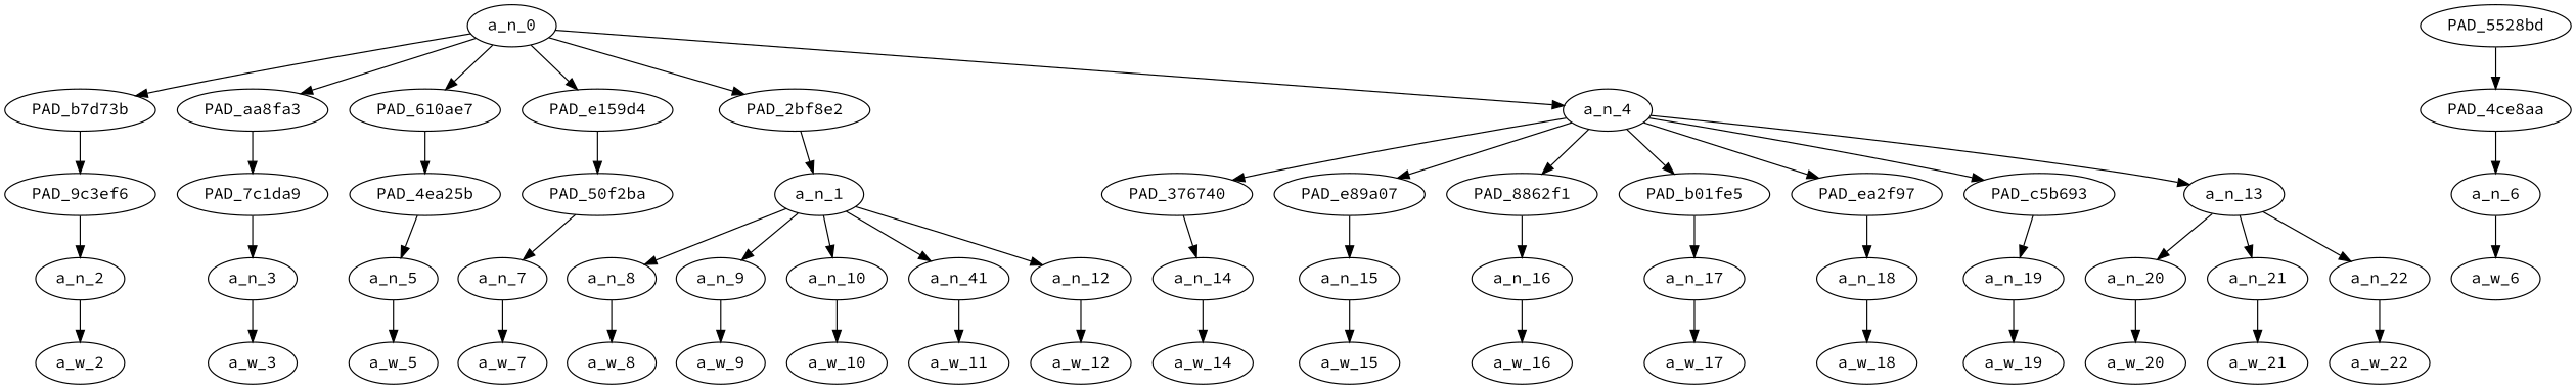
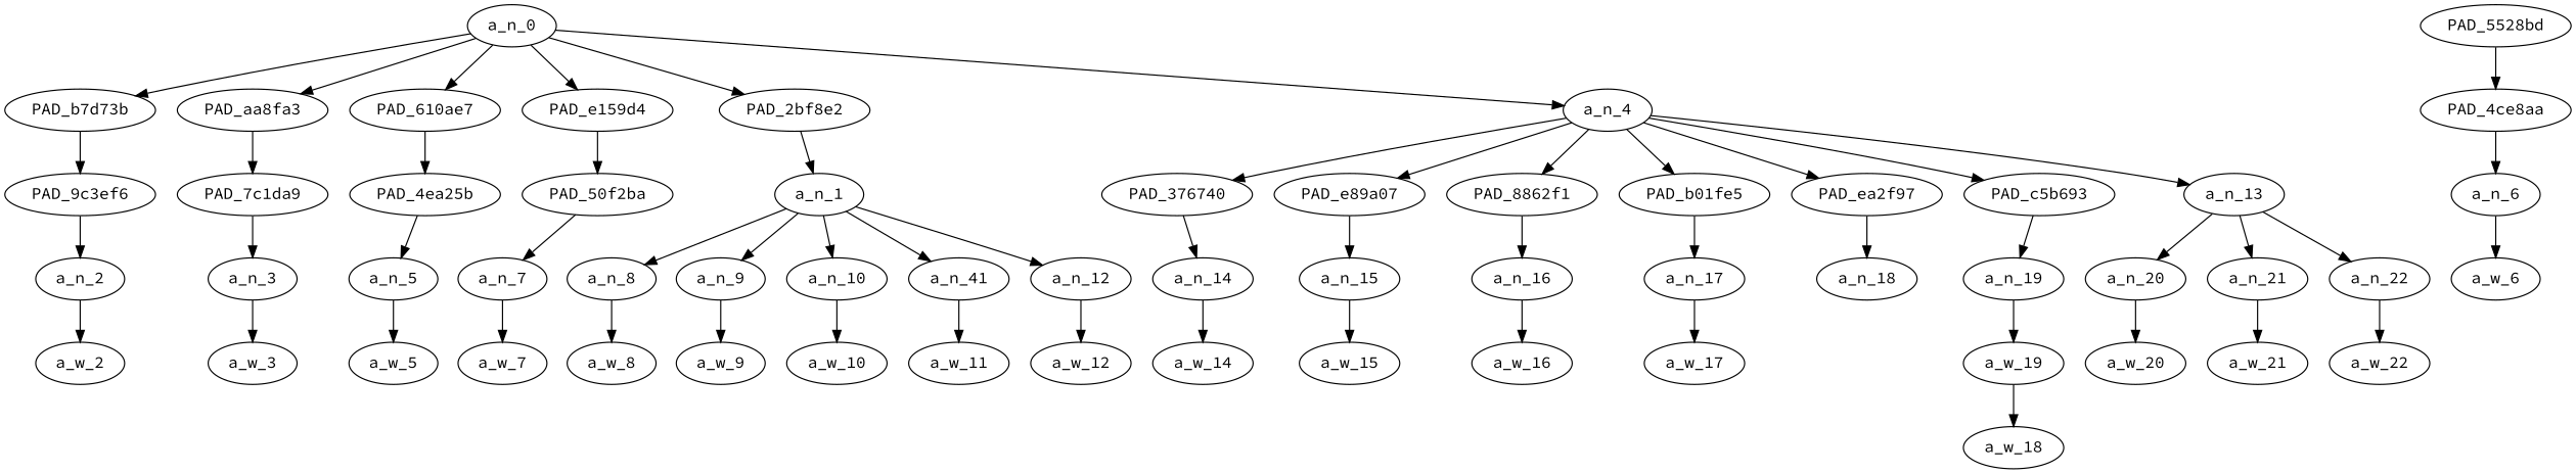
  strict digraph {
    fontname="Source Code Pro"
    node [div_dir=1 fontname="Source Code Pro" index=0 level=1 text_span="[5]" value=0.02164892]
    edge [fontname="Source Code Pro"]
    a_n_0 [level=4 text_span="[0, 1, 2, 3, 4, 5, 6, 7, 8, 9, 10, 11, 12, 13, 14, 15, 16, 17, 18]" value=1.00000001]
    PAD_b7d73b [index=1 level=3]
    PAD_aa8fa3 [index=2 level=3 text_span="[6]" value=0.02127572]
    PAD_610ae7 [index=4 level=3 text_span="[16]" value=0.03204113]
    PAD_e159d4 [index=6 level=3 text_span="[18]" value=0.05518709]
    PAD_2bf8e2 [div_dir=-1 level=3 text_span="[0, 1, 2, 3, 4]" value=0.45736120]
    a_n_4 [index=3 level=3 text_span="[7, 8, 9, 10, 11, 12, 13, 14, 15]" value=0.36247184]
    PAD_9c3ef6 [index=1 level=2]
    PAD_7c1da9 [index=2 level=2 text_span="[6]" value=0.02127572]
    PAD_4ea25b [index=10 level=2 text_span="[16]" value=0.03204113]
    PAD_5528bd [div_dir=-1 index=5 level=3 text_span="[17]" value=0.04988843]
    PAD_4ce8aa [div_dir=-1 index=11 level=2 text_span="[17]" value=0.04988843]
    PAD_50f2ba [index=12 level=2 text_span="[18]" value=0.05518709]
    a_n_1 [div_dir=-1 level=2 text_span="[0, 1, 2, 3, 4]" value=0.45736120]
    PAD_376740 [index=4 level=2 text_span="[10]" value=0.02808696]
    PAD_e89a07 [index=5 level=2 text_span="[11]" value=0.04281746]
    PAD_8862f1 [div_dir=-1 index=6 level=2 text_span="[12]" value=0.05067261]
    PAD_b01fe5 [div_dir=-1 index=7 level=2 text_span="[13]" value=0.04089518]
    PAD_ea2f97 [index=8 level=2 text_span="[14]" value=0.02701566]
    PAD_c5b693 [index=9 level=2 text_span="[15]" value=0.05333891]
    a_n_13 [index=3 level=2 text_span="[7, 8, 9]" value=0.11945711]
    a_n_2 [index=5]
    a_n_3 [index=6 text_span="[6]" value=0.02127572]
    a_n_5 [index=16 text_span="[16]" value=0.03204113]
    a_n_6 [div_dir=-1 index=17 text_span="[17]" value=0.04988843]
    a_n_7 [index=18 text_span="[18]" value=0.05518709]
    a_n_8 [text_span="[0]" value=0.06218485]
    a_n_9 [div_dir=-1 index=1 text_span="[1]" value=0.10433532]
    a_n_10 [div_dir=-1 index=2 text_span="[2]" value=0.19646692]
    n30 [index=3 label=a_n_41 text_span="[3]" value=0.04742218]
    a_n_12 [index=4 text_span="[4]" value=0.04682994]
    a_n_14 [index=10 text_span="[10]" value=0.02808696]
    a_n_15 [index=11 text_span="[11]" value=0.04281746]
    a_n_16 [div_dir=-1 index=12 text_span="[12]" value=0.05067261]
    a_n_17 [div_dir=-1 index=13 text_span="[13]" value=0.04089518]
    a_n_18 [index=14 text_span="[14]" value=0.02701566]
    a_n_19 [index=15 text_span="[15]" value=0.05333891]
    a_n_20 [index=7 text_span="[7]" value=0.02335191]
    a_n_21 [index=8 text_span="[8]" value=0.03820049]
    a_n_22 [index=9 text_span="[9]" value=0.05758535]
    a_w_2 [div_dir=0 index=5 level=0 value=en]
    a_w_3 [div_dir=0 index=6 level=0 text_span="[6]" value=mi]
    a_w_5 [div_dir=0 index=16 level=0 text_span="[16]" value=y]
    a_w_6 [div_dir=0 index=17 level=0 text_span="[17]" value=heath]
    a_w_7 [div_dir=0 index=18 level=0 text_span="[18]" value=ledger]
    a_w_8 [div_dir=0 level=0 text_span="[0]" value=joker]
    a_w_9 [div_dir=0 index=1 level=0 text_span="[1]" value="<number>"]
    a_w_10 [div_dir=0 index=2 level=0 text_span="[2]" value="<number>1"]
    a_w_11 [div_dir=0 index=3 level=0 text_span="[3]" value=ya]
    a_w_12 [div_dir=0 index=4 level=0 text_span="[4]" value=esta]
    a_w_14 [div_dir=0 index=10 level=0 text_span="[10]" value=del]
    a_w_15 [div_dir=0 index=11 level=0 text_span="[11]" value=joker1]
    a_w_16 [div_dir=0 index=12 level=0 text_span="[12]" value=joaquin]
    a_w_17 [div_dir=0 index=13 level=0 text_span="[13]" value=phoenix]
    a_w_18 [div_dir=0 index=14 level=0 text_span="[14]" value=mark]
    a_w_19 [div_dir=0 index=15 level=0 text_span="[15]" value=hamill]
    a_w_20 [div_dir=0 index=7 level=0 text_span="[7]" value=top]
    a_w_21 [div_dir=0 index=8 level=0 text_span="[8]" value="<number>2"]
    a_w_22 [div_dir=0 index=9 level=0 text_span="[9]" value=versiones]
    a_n_0 -> PAD_b7d73b
    a_n_0 -> PAD_aa8fa3
    a_n_0 -> PAD_610ae7
    a_n_0 -> PAD_e159d4
    a_n_0 -> PAD_2bf8e2
    a_n_0 -> a_n_4
    PAD_b7d73b -> PAD_9c3ef6
    PAD_aa8fa3 -> PAD_7c1da9
    PAD_610ae7 -> PAD_4ea25b
    PAD_e159d4 -> PAD_50f2ba
    PAD_2bf8e2 -> a_n_1
    a_n_4 -> PAD_376740
    a_n_4 -> PAD_e89a07
    a_n_4 -> PAD_8862f1
    a_n_4 -> PAD_b01fe5
    a_n_4 -> PAD_ea2f97
    a_n_4 -> PAD_c5b693
    a_n_4 -> a_n_13
    PAD_9c3ef6 -> a_n_2
    PAD_7c1da9 -> a_n_3
    PAD_4ea25b -> a_n_5
    PAD_5528bd -> PAD_4ce8aa
    PAD_4ce8aa -> a_n_6
    PAD_50f2ba -> a_n_7
    a_n_1 -> a_n_8
    a_n_1 -> a_n_9
    a_n_1 -> a_n_10
    a_n_1 -> n30
    a_n_1 -> a_n_12
    PAD_376740 -> a_n_14
    PAD_e89a07 -> a_n_15
    PAD_8862f1 -> a_n_16
    PAD_b01fe5 -> a_n_17
    PAD_ea2f97 -> a_n_18
    PAD_c5b693 -> a_n_19
    a_n_13 -> a_n_20
    a_n_13 -> a_n_21
    a_n_13 -> a_n_22
    a_n_2 -> a_w_2
    a_n_3 -> a_w_3
    a_n_5 -> a_w_5
    a_n_6 -> a_w_6
    a_n_7 -> a_w_7
    a_n_8 -> a_w_8
    a_n_9 -> a_w_9
    a_n_10 -> a_w_10
    n30 -> a_w_11
    a_n_12 -> a_w_12
    a_n_14 -> a_w_14
    a_n_15 -> a_w_15
    a_n_16 -> a_w_16
    a_n_17 -> a_w_17
-   a_n_18 -> a_w_18
+   a_w_19 -> a_w_18
    a_n_19 -> a_w_19
    a_n_20 -> a_w_20
    a_n_21 -> a_w_21
    a_n_22 -> a_w_22
  }
